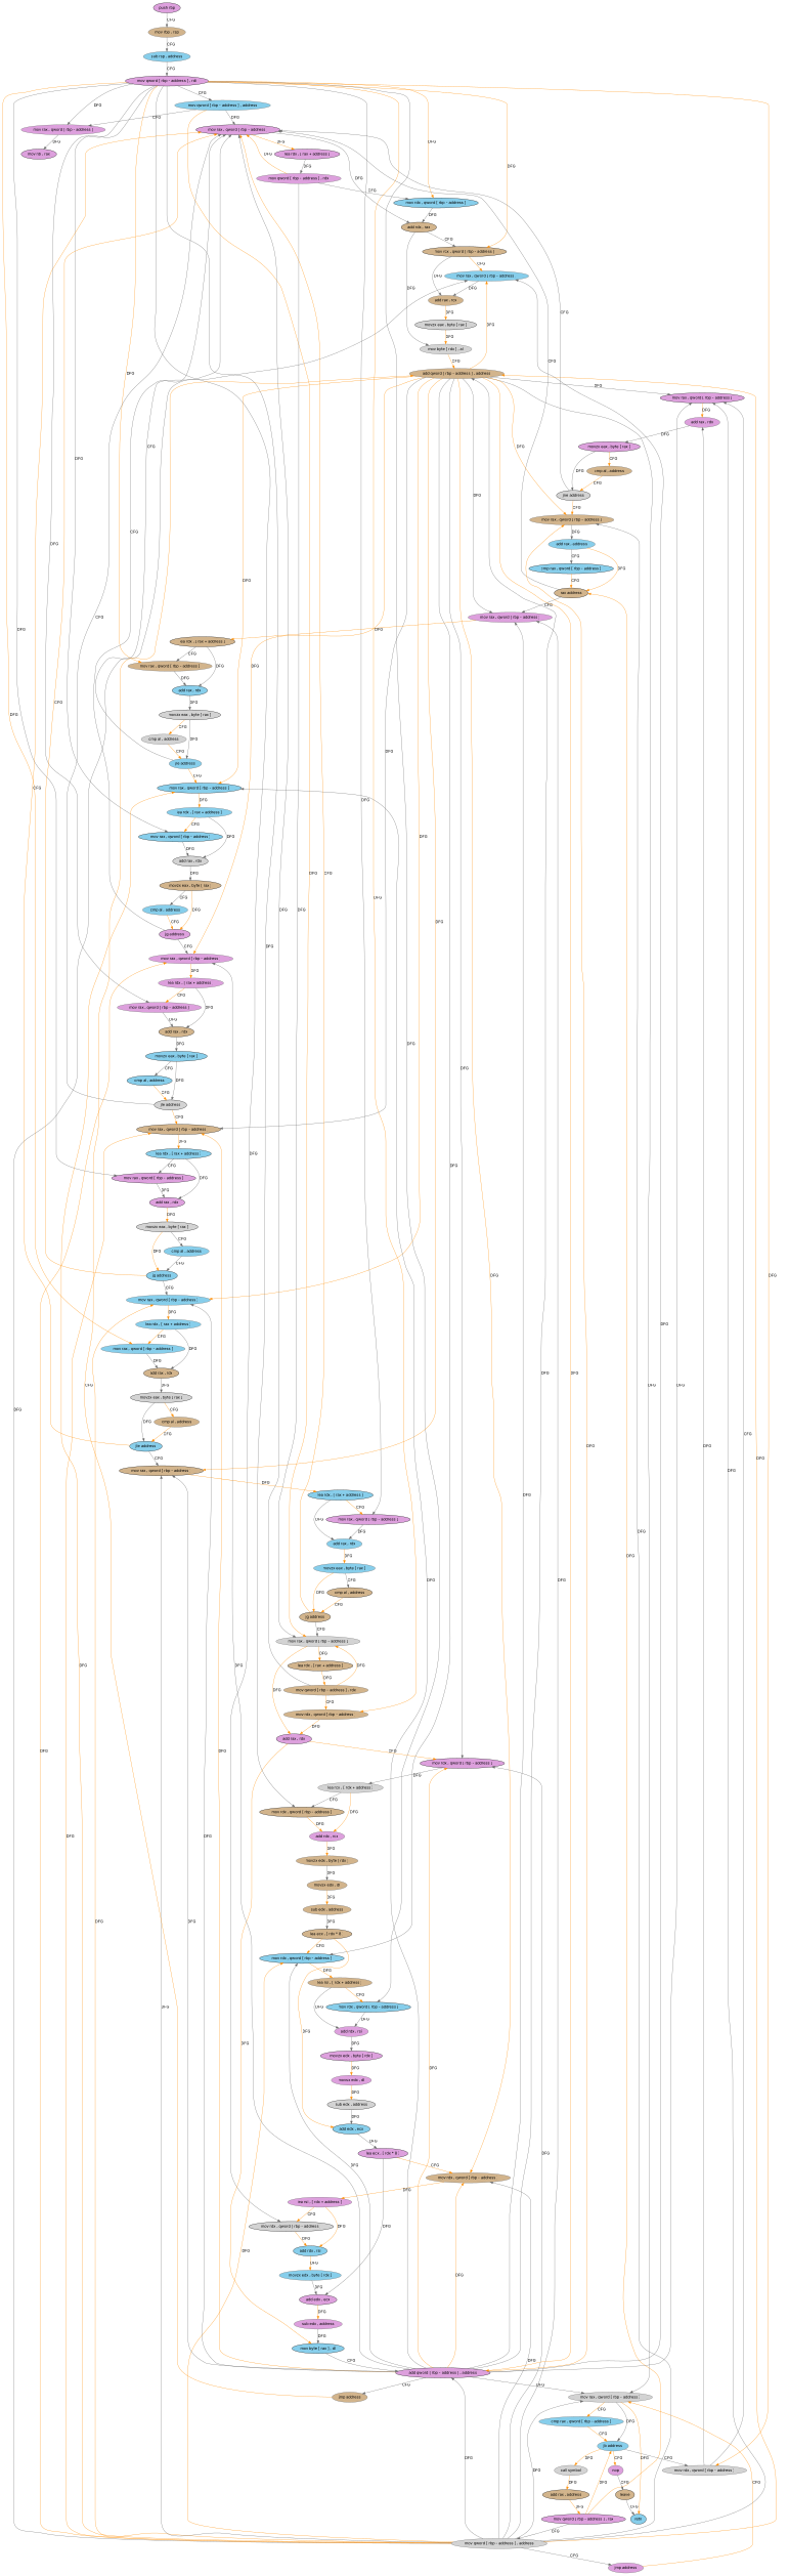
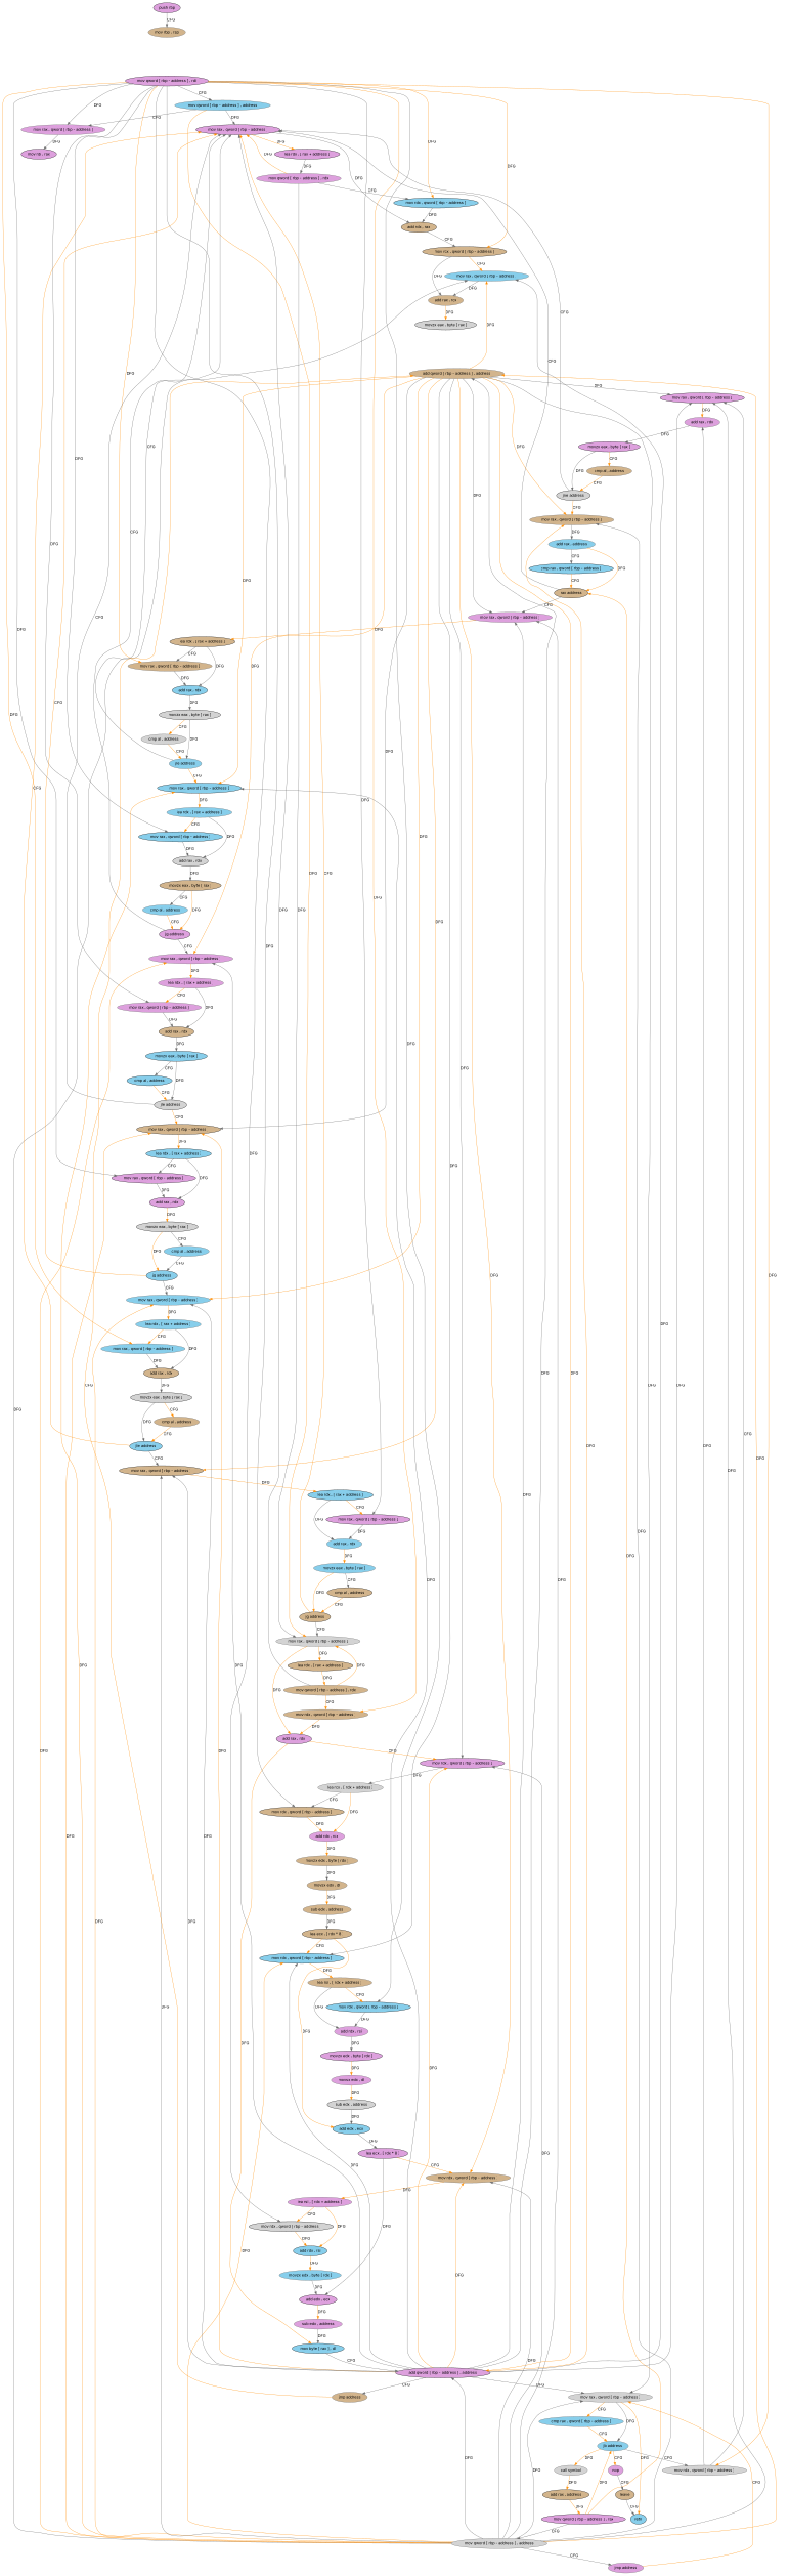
  digraph {
    fontname=Inter
    node [color=black fillcolor=skyblue fontname=Inter style=filled]
    edge [color=gray40 fontname=Inter]
    n1 [fillcolor=plum label="push rbp"]
    n2 [color=gray40 fillcolor=tan label="mov rbp , rsp"]
-   n3 [color=gray40 label="sub rsp , address"]
    n4 [fillcolor=plum label="mov qword [ rbp - address ] , rdi"]
    n5 [color=gray40 label="mov qword [ rbp - address ] , address"]
    n6 [color=gray40 fillcolor=plum label="mov rax , qword [ rbp - address ]"]
    n7 [color=gray40 fillcolor=lightgrey label="mov rdx , qword [ rbp - address ]"]
    n8 [label="mov rdx , qword [ rbp - address ]"]
    n9 [fillcolor=tan label="mov rcx , qword [ rbp - address ]"]
    n10 [color=gray40 fillcolor=tan label="mov rax , qword [ rbp - address ]"]
    n11 [label="mov rax , qword [ rbp - address ]"]
    n12 [color=gray40 fillcolor=plum label="mov rax , qword [ rbp - address ]"]
    n13 [fillcolor=plum label="mov rax , qword [ rbp - address ]"]
    n14 [color=gray40 label="mov rax , qword [ rbp - address ]"]
    n15 [fillcolor=plum label="mov rax , qword [ rbp - address ]"]
    n16 [color=gray40 fillcolor=tan label="mov rdx , qword [ rbp - address ]"]
    n17 [fillcolor=tan label="mov rdx , qword [ rbp - address ]"]
    n18 [label="mov rdx , qword [ rbp - address ]"]
    n19 [fillcolor=lightgrey label="mov rdx , qword [ rbp - address ]"]
    n20 [fillcolor=plum label="mov rax , qword [ rbp - address ]"]
    n21 [color=gray40 fillcolor=lightgrey label="mov rax , qword [ rbp - address ]"]
    n22 [fillcolor=plum label="mov rdi , rax"]
    n23 [fillcolor=plum label="mov rax , qword [ rbp - address ]"]
    n24 [color=gray40 fillcolor=plum label="add rax , rdx"]
    n25 [fillcolor=tan label="add rdx , rax"]
    n26 [color=gray40 label="mov rax , qword [ rbp - address ]"]
    n27 [color=gray40 fillcolor=tan label="add rax , rcx"]
    n28 [label="add rax , rdx"]
    n29 [fillcolor=lightgrey label="add rax , rdx"]
    n30 [fillcolor=tan label="add rax , rdx"]
    n31 [fillcolor=plum label="add rax , rdx"]
    n32 [fillcolor=tan label="add rax , rdx"]
    n33 [color=gray40 label="add rax , rdx"]
    n34 [fillcolor=plum label="add rax , rdx"]
    n35 [color=gray40 fillcolor=plum label="add rdx , rcx"]
    n36 [color=gray40 fillcolor=plum label="add rdx , rsi"]
    n37 [label="add rdx , rsi"]
    n38 [fillcolor=plum label="lea rdx , [ rax + address ]"]
    n39 [fillcolor=tan label="lea rdx , [ rax + address ]"]
    n40 [color=gray40 fillcolor=lightgrey label="call symbol"]
    n41 [fillcolor=tan label="add rax , address"]
    n42 [fillcolor=plum label="mov qword [ rbp - address ] , rax"]
    n43 [color=gray40 fillcolor=lightgrey label="mov qword [ rbp - address ] , address"]
    n44 [color=gray40 label="jb address"]
    n45 [fillcolor=tan label="rax address"]
    n46 [color=gray40 fillcolor=plum label="jmp address"]
    n47 [color=gray40 fillcolor=lightgrey label="mov rax , qword [ rbp - address ]"]
    n48 [color=gray40 fillcolor=tan label="mov rax , qword [ rbp - address ]"]
    n49 [color=gray40 fillcolor=tan label="add qword [ rbp - address ] , address"]
    n50 [color=gray40 fillcolor=plum label="mov rax , qword [ rbp - address ]"]
    n51 [label="mov rax , qword [ rbp - address ]"]
    n52 [color=gray40 fillcolor=plum label="mov rax , qword [ rbp - address ]"]
    n53 [fillcolor=tan label="mov rax , qword [ rbp - address ]"]
    n54 [color=gray40 label="mov rax , qword [ rbp - address ]"]
    n55 [fillcolor=tan label="mov rax , qword [ rbp - address ]"]
    n56 [fillcolor=plum label="mov rdx , qword [ rbp - address ]"]
    n57 [label="mov rdx , qword [ rbp - address ]"]
    n58 [color=gray40 fillcolor=tan label="mov rdx , qword [ rbp - address ]"]
    n59 [fillcolor=plum label="add qword [ rbp - address ] , address"]
    n60 [color=gray40 fillcolor=plum label=nop]
    n61 [color=gray40 label="cmp rax , qword [ rbp - address ]"]
    n62 [label=retn]
    n63 [color=gray40 label="add rax , address"]
    n64 [fillcolor=tan label="lea rdx , [ rax + address ]"]
    n65 [color=gray40 label="lea rdx , [ rax + address ]"]
    n66 [color=gray40 fillcolor=plum label="lea rdx , [ rax + address ]"]
    n67 [label="lea rdx , [ rax + address ]"]
    n68 [color=gray40 label="lea rdx , [ rax + address ]"]
    n69 [label="lea rdx , [ rax + address ]"]
    n70 [color=gray40 fillcolor=lightgrey label="lea rcx , [ rdx + address ]"]
    n71 [color=gray40 fillcolor=tan label="lea rsi , [ rdx + address ]"]
    n72 [color=gray40 fillcolor=plum label="lea rsi , [ rdx + address ]"]
    n73 [color=gray40 fillcolor=tan label="jmp address"]
    n74 [fillcolor=tan label=leave]
    n75 [fillcolor=plum label="movzx eax , byte [ rax ]"]
    n76 [color=gray40 fillcolor=tan label="cmp al , address"]
    n77 [fillcolor=lightgrey label="jne address"]
    n78 [color=gray40 fillcolor=plum label="mov qword [ rbp - address ] , rdx"]
-   n79 [color=gray40 fillcolor=lightgrey label="mov byte [ rdx ] , al"]
    n80 [label="cmp rax , qword [ rbp - address ]"]
    n81 [fillcolor=lightgrey label="movzx eax , byte [ rax ]"]
    n82 [fillcolor=lightgrey label="movzx eax , byte [ rax ]"]
    n83 [color=gray40 fillcolor=lightgrey label="cmp al , address"]
    n84 [color=gray40 label="jle address"]
    n85 [fillcolor=tan label="movzx eax , byte [ rax ]"]
    n86 [color=gray40 label="cmp al , address"]
    n87 [fillcolor=plum label="jg address"]
    n88 [label="movzx eax , byte [ rax ]"]
    n89 [label="cmp al , address"]
    n90 [fillcolor=lightgrey label="jle address"]
    n91 [fillcolor=lightgrey label="movzx eax , byte [ rax ]"]
    n92 [color=gray40 label="cmp al , address"]
    n93 [label="jg address"]
    n94 [fillcolor=lightgrey label="movzx eax , byte [ rax ]"]
    n95 [color=gray40 fillcolor=tan label="cmp al , address"]
    n96 [label="jle address"]
    n97 [color=gray40 label="movzx eax , byte [ rax ]"]
    n98 [fillcolor=tan label="cmp al , address"]
    n99 [fillcolor=tan label="jg address"]
    n100 [color=gray40 fillcolor=tan label="mov qword [ rbp - address ] , rdx"]
    n101 [label="mov byte [ rax ] , dl"]
    n102 [color=gray40 fillcolor=tan label="movzx edx , byte [ rdx ]"]
    n103 [color=gray40 fillcolor=tan label="movsx edx , dl"]
    n104 [color=gray40 fillcolor=tan label="sub edx , address"]
    n105 [fillcolor=tan label="lea ecx , [ rdx * 8 ]"]
    n106 [label="add edx , ecx"]
    n107 [fillcolor=plum label="lea ecx , [ rdx * 8 ]"]
    n108 [fillcolor=plum label="movzx edx , byte [ rdx ]"]
    n109 [color=gray40 fillcolor=plum label="movsx edx , dl"]
    n110 [fillcolor=lightgrey label="sub edx , address"]
    n111 [fillcolor=plum label="add edx , ecx"]
    n112 [color=gray40 fillcolor=plum label="sub edx , address"]
    n113 [color=gray40 label="movzx edx , byte [ rdx ]"]
    n1 -> n2 [label=CFG]
-   n2 -> n3 [label=CFG]
-   n3 -> n4 [label=CFG]
    n4 -> n5 [label=CFG]
    n4 -> n6 [label=DFG]
    n4 -> n7 [color=darkorange label=DFG]
    n4 -> n8 [color=darkorange label=DFG]
    n4 -> n9 [color=darkorange label=DFG]
    n4 -> n10 [color=darkorange label=DFG]
    n4 -> n11 [label=DFG]
    n4 -> n12 [label=DFG]
    n4 -> n13 [label=DFG]
    n4 -> n14 [color=darkorange label=DFG]
    n4 -> n15 [label=DFG]
    n4 -> n16 [color=darkorange label=DFG]
    n4 -> n17 [label=DFG]
    n4 -> n18 [label=DFG]
    n4 -> n19 [label=DFG]
    n5 -> n6 [label=CFG]
    n5 -> n20 [label=DFG]
    n5 -> n21 [color=darkorange label=DFG]
    n6 -> n22 [label=DFG]
    n7 -> n23 [label=CFG]
    n7 -> n24 [label=DFG]
    n8 -> n25 [label=DFG]
    n9 -> n26 [color=darkorange label=CFG]
    n9 -> n27 [label=DFG]
    n10 -> n28 [label=DFG]
    n11 -> n29 [label=DFG]
    n12 -> n30 [label=DFG]
    n13 -> n31 [label=DFG]
    n14 -> n32 [label=DFG]
    n15 -> n33 [label=DFG]
    n16 -> n34 [color=darkorange label=DFG]
    n17 -> n35 [color=darkorange label=DFG]
    n18 -> n36 [label=DFG]
    n19 -> n37 [color=darkorange label=DFG]
    n20 -> n25 [label=DFG]
    n20 -> n38 [color=darkorange label=DFG]
    n21 -> n34 [color=darkorange label=DFG]
    n21 -> n39 [color=darkorange label=DFG]
    n23 -> n24 [color=darkorange label=DFG]
    n24 -> n75 [label=DFG]
    n25 -> n9 [label=CFG]
-   n25 -> n79 [label=DFG]
    n26 -> n27 [label=DFG]
    n27 -> n81 [color=darkorange label=DFG]
    n28 -> n82 [label=DFG]
    n29 -> n85 [label=DFG]
    n30 -> n88 [label=DFG]
    n31 -> n91 [color=darkorange label=DFG]
    n32 -> n94 [label=DFG]
    n33 -> n97 [color=darkorange label=DFG]
    n34 -> n56 [color=darkorange label=CFG]
    n34 -> n101 [color=darkorange label=DFG]
    n35 -> n102 [color=darkorange label=DFG]
    n36 -> n108 [label=DFG]
    n37 -> n113 [color=darkorange label=DFG]
    n38 -> n78 [label=DFG]
    n39 -> n100 [color=darkorange label=DFG]
    n40 -> n41 [color=darkorange label=DFG]
    n41 -> n42 [color=darkorange label=DFG]
    n42 -> n43 [label=CFG]
    n42 -> n44 [color=darkorange label=DFG]
    n42 -> n45 [color=darkorange label=DFG]
    n43 -> n23 [label=DFG]
    n43 -> n26 [label=DFG]
    n43 -> n46 [label=CFG]
    n43 -> n47 [label=DFG]
    n43 -> n48 [label=DFG]
    n43 -> n49 [color=darkorange label=DFG]
    n43 -> n50 [label=DFG]
    n43 -> n51 [color=darkorange label=DFG]
    n43 -> n52 [color=darkorange label=DFG]
    n43 -> n53 [color=darkorange label=DFG]
    n43 -> n54 [color=darkorange label=DFG]
    n43 -> n55 [label=DFG]
    n43 -> n56 [label=DFG]
    n43 -> n57 [color=darkorange label=DFG]
    n43 -> n58 [label=DFG]
    n43 -> n59 [label=DFG]
    n44 -> n7 [label=CFG]
    n44 -> n40 [color=darkorange label=DFG]
    n44 -> n60 [color=darkorange label=CFG]
    n45 -> n20 [label=CFG]
    n45 -> n50 [label=CFG]
    n46 -> n47 [color=darkorange label=CFG]
    n47 -> n44 [label=DFG]
    n47 -> n61 [color=darkorange label=CFG]
    n47 -> n62 [color=darkorange label=DFG]
    n48 -> n63 [label=DFG]
    n49 -> n23 [label=DFG]
    n49 -> n26 [color=darkorange label=DFG]
    n49 -> n47 [label=DFG]
    n49 -> n48 [color=darkorange label=DFG]
    n49 -> n50 [label=DFG]
    n49 -> n51 [color=darkorange label=DFG]
    n49 -> n52 [color=darkorange label=DFG]
    n49 -> n53 [label=DFG]
    n49 -> n54 [color=darkorange label=DFG]
    n49 -> n55 [color=darkorange label=DFG]
    n49 -> n56 [label=DFG]
    n49 -> n57 [label=DFG]
    n49 -> n58 [color=darkorange label=DFG]
    n49 -> n59 [color=darkorange label=DFG]
    n50 -> n64 [color=darkorange label=DFG]
    n51 -> n65 [color=darkorange label=DFG]
    n52 -> n66 [color=darkorange label=DFG]
    n53 -> n67 [color=darkorange label=DFG]
    n54 -> n68 [color=darkorange label=DFG]
    n55 -> n69 [color=darkorange label=DFG]
    n56 -> n70 [label=DFG]
    n57 -> n71 [color=darkorange label=DFG]
    n58 -> n72 [color=darkorange label=DFG]
    n59 -> n23 [label=DFG]
    n59 -> n26 [label=DFG]
    n59 -> n47 [label=DFG]
    n59 -> n48 [color=darkorange label=DFG]
    n59 -> n49 [label=DFG]
    n59 -> n50 [label=DFG]
    n59 -> n51 [label=DFG]
    n59 -> n52 [label=DFG]
    n59 -> n53 [color=darkorange label=DFG]
    n59 -> n54 [label=DFG]
    n59 -> n55 [label=DFG]
    n59 -> n56 [color=darkorange label=DFG]
    n59 -> n57 [label=DFG]
    n59 -> n58 [color=darkorange label=DFG]
    n59 -> n73 [label=CFG]
    n60 -> n74 [label=CFG]
    n61 -> n44 [color=darkorange label=CFG]
    n63 -> n45 [color=darkorange label=DFG]
    n63 -> n80 [label=CFG]
    n64 -> n10 [label=CFG]
    n64 -> n28 [label=DFG]
    n65 -> n11 [color=darkorange label=CFG]
    n65 -> n29 [label=DFG]
    n66 -> n12 [color=darkorange label=CFG]
    n66 -> n30 [label=DFG]
    n67 -> n13 [label=CFG]
    n67 -> n31 [label=DFG]
    n68 -> n14 [color=darkorange label=CFG]
    n68 -> n32 [label=DFG]
    n69 -> n15 [color=darkorange label=CFG]
    n69 -> n33 [label=DFG]
    n70 -> n17 [label=CFG]
    n70 -> n35 [color=darkorange label=DFG]
    n71 -> n18 [color=darkorange label=CFG]
    n71 -> n36 [label=DFG]
    n72 -> n19 [color=darkorange label=CFG]
    n72 -> n37 [color=darkorange label=DFG]
    n73 -> n49 [color=darkorange label=CFG]
    n74 -> n62 [label=CFG]
    n75 -> n76 [color=darkorange label=CFG]
    n75 -> n77 [label=DFG]
    n76 -> n77 [color=darkorange label=CFG]
    n77 -> n20 [label=CFG]
    n77 -> n48 [color=darkorange label=CFG]
    n78 -> n8 [label=CFG]
    n78 -> n20 [color=darkorange label=DFG]
    n78 -> n21 [label=DFG]
-   n79 -> n49 [color=darkorange label=CFG]
    n80 -> n45 [color=darkorange label=CFG]
-   n81 -> n79 [color=darkorange label=DFG]
    n82 -> n83 [color=darkorange label=CFG]
    n82 -> n84 [label=DFG]
    n83 -> n84 [color=darkorange label=CFG]
    n84 -> n20 [label=CFG]
    n84 -> n51 [color=darkorange label=CFG]
    n85 -> n86 [label=CFG]
    n85 -> n87 [color=darkorange label=DFG]
    n86 -> n87 [color=darkorange label=CFG]
    n87 -> n20 [label=CFG]
    n87 -> n52 [label=CFG]
    n88 -> n89 [label=CFG]
    n88 -> n90 [label=DFG]
    n89 -> n90 [color=darkorange label=CFG]
    n90 -> n20 [label=CFG]
    n90 -> n53 [color=darkorange label=CFG]
    n91 -> n92 [label=CFG]
    n91 -> n93 [color=darkorange label=DFG]
    n92 -> n93 [label=CFG]
    n93 -> n20 [color=darkorange label=CFG]
    n93 -> n54 [label=CFG]
    n94 -> n95 [color=darkorange label=CFG]
    n94 -> n96 [label=DFG]
    n95 -> n96 [color=darkorange label=CFG]
    n96 -> n20 [color=darkorange label=CFG]
    n96 -> n55 [label=CFG]
    n97 -> n98 [label=CFG]
    n97 -> n99 [color=darkorange label=DFG]
    n98 -> n99 [color=darkorange label=CFG]
    n99 -> n20 [color=darkorange label=CFG]
    n99 -> n21 [label=CFG]
    n100 -> n16 [color=darkorange label=CFG]
    n100 -> n20 [label=DFG]
    n100 -> n21 [color=darkorange label=DFG]
    n101 -> n59 [label=CFG]
    n102 -> n103 [label=DFG]
    n103 -> n104 [color=darkorange label=DFG]
    n104 -> n105 [label=DFG]
    n105 -> n57 [color=darkorange label=CFG]
    n105 -> n106 [color=darkorange label=DFG]
    n106 -> n107 [label=DFG]
    n107 -> n58 [color=darkorange label=CFG]
    n107 -> n111 [label=DFG]
    n108 -> n109 [color=darkorange label=DFG]
    n109 -> n110 [color=darkorange label=DFG]
    n110 -> n106 [label=DFG]
    n111 -> n112 [color=darkorange label=DFG]
    n112 -> n101 [label=DFG]
    n113 -> n111 [label=DFG]
  }
